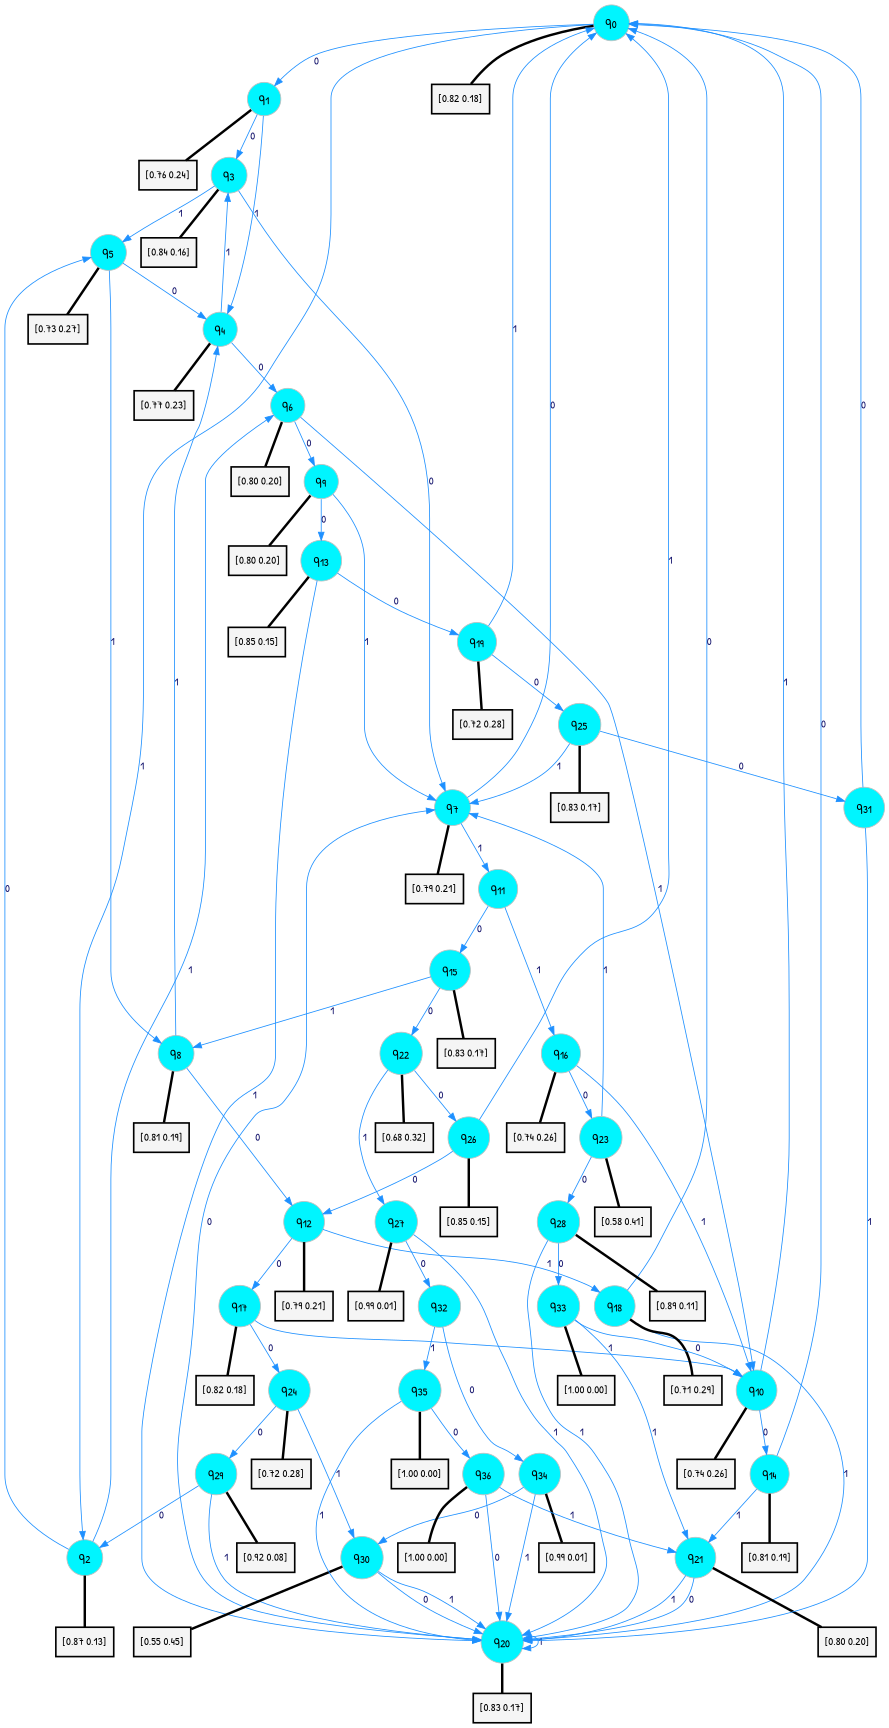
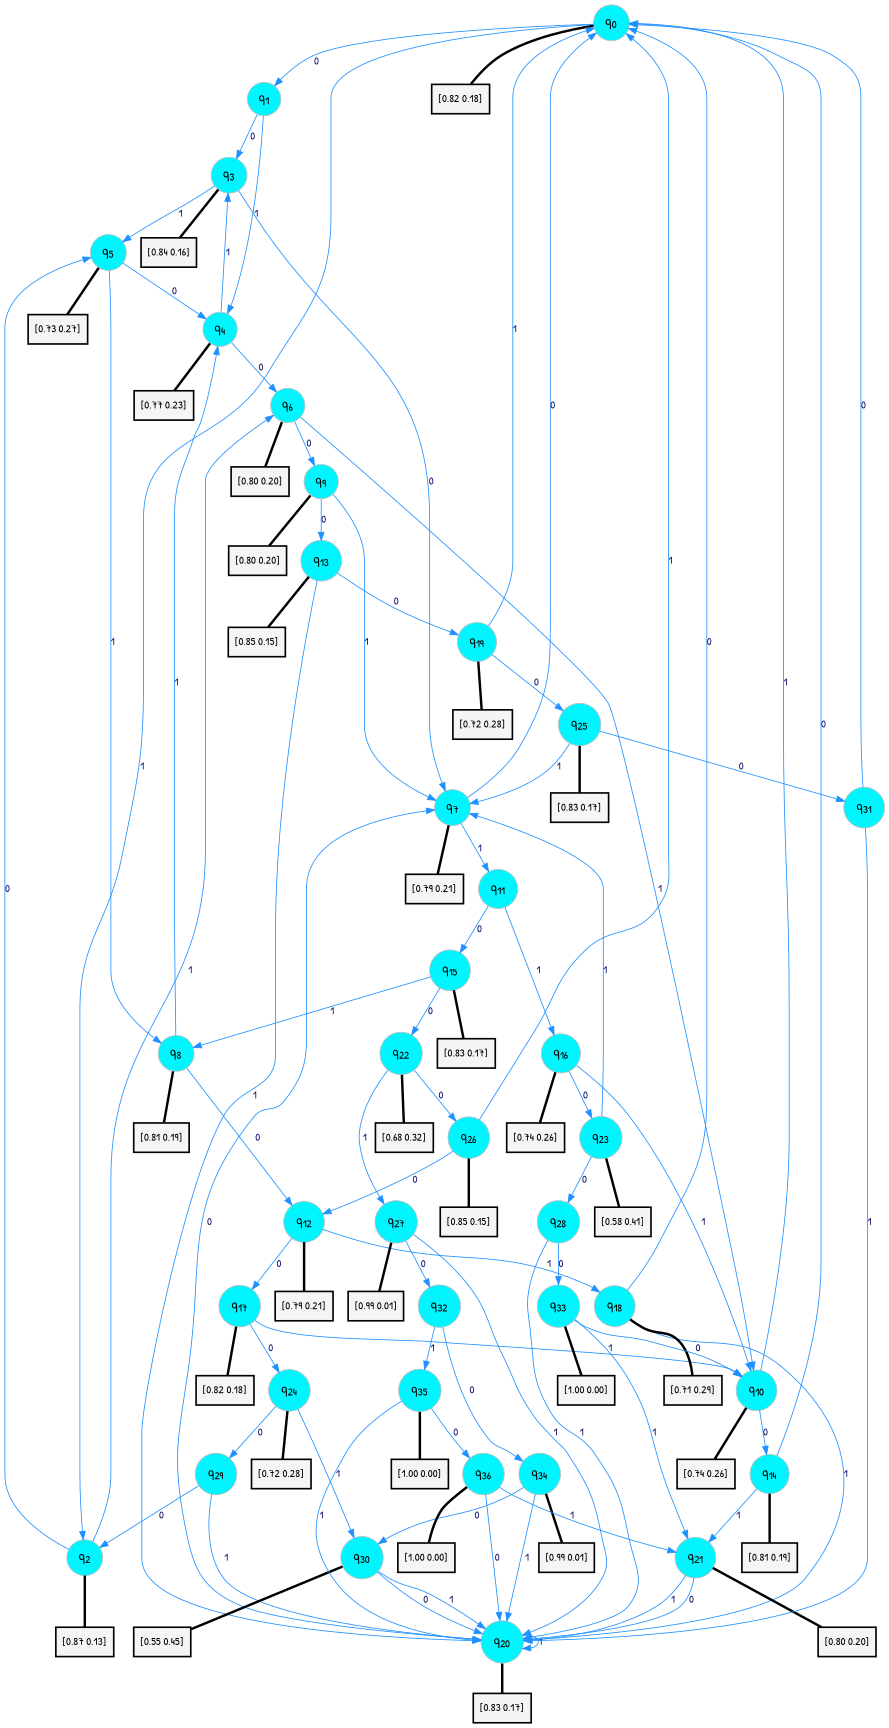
  digraph {
    fontname="Patrick Hand"
    rankdir=TD
    node [color=gray fillcolor=turquoise1 fontcolor=black fontname="Patrick Hand" fontsize=16 fontweight=bold shape=circle style=filled]
    edge [arrowsize=1 color=dodgerblue1 fontcolor=midnightblue fontname="Patrick Hand" fontweight=bold penwidth=1 style=solid weight=20]
    n1 [label=<q<SUB>0</SUB>>]
    n2 [label=<q<SUB>1</SUB>>]
    n3 [label=<q<SUB>2</SUB>>]
    n4 [color=black fillcolor=whitesmoke fontsize=14 label="[0.82 0.18]" penwidth=2 shape=box]
    n5 [label=<q<SUB>3</SUB>>]
    n6 [label=<q<SUB>4</SUB>>]
-   n7 [color=black fillcolor=whitesmoke fontsize=14 label="[0.76 0.24]" penwidth=2 shape=box]
    n8 [label=<q<SUB>5</SUB>>]
    n9 [label=<q<SUB>6</SUB>>]
    n10 [color=black fillcolor=whitesmoke fontsize=14 label="[0.87 0.13]" penwidth=2 shape=box]
    n11 [label=<q<SUB>7</SUB>>]
    n12 [color=black fillcolor=whitesmoke fontsize=14 label="[0.84 0.16]" penwidth=2 shape=box]
    n13 [color=black fillcolor=whitesmoke fontsize=14 label="[0.77 0.23]" penwidth=2 shape=box]
    n14 [label=<q<SUB>8</SUB>>]
    n15 [color=black fillcolor=whitesmoke fontsize=14 label="[0.73 0.27]" penwidth=2 shape=box]
    n16 [label=<q<SUB>9</SUB>>]
    n17 [label=<q<SUB>10</SUB>>]
    n18 [color=black fillcolor=whitesmoke fontsize=14 label="[0.80 0.20]" penwidth=2 shape=box]
    n19 [label=<q<SUB>11</SUB>>]
    n20 [color=black fillcolor=whitesmoke fontsize=14 label="[0.79 0.21]" penwidth=2 shape=box]
    n21 [label=<q<SUB>12</SUB>>]
    n22 [color=black fillcolor=whitesmoke fontsize=14 label="[0.81 0.19]" penwidth=2 shape=box]
    n23 [label=<q<SUB>13</SUB>>]
    n24 [color=black fillcolor=whitesmoke fontsize=14 label="[0.80 0.20]" penwidth=2 shape=box]
    n25 [label=<q<SUB>14</SUB>>]
    n26 [color=black fillcolor=whitesmoke fontsize=14 label="[0.74 0.26]" penwidth=2 shape=box]
    n27 [label=<q<SUB>15</SUB>>]
    n28 [label=<q<SUB>16</SUB>>]
    n29 [label=<q<SUB>17</SUB>>]
    n30 [label=<q<SUB>18</SUB>>]
    n31 [color=black fillcolor=whitesmoke fontsize=14 label="[0.79 0.21]" penwidth=2 shape=box]
    n32 [label=<q<SUB>19</SUB>>]
    n33 [label=<q<SUB>20</SUB>>]
    n34 [color=black fillcolor=whitesmoke fontsize=14 label="[0.85 0.15]" penwidth=2 shape=box]
    n35 [label=<q<SUB>21</SUB>>]
    n36 [color=black fillcolor=whitesmoke fontsize=14 label="[0.81 0.19]" penwidth=2 shape=box]
    n37 [label=<q<SUB>22</SUB>>]
    n38 [color=black fillcolor=whitesmoke fontsize=14 label="[0.83 0.17]" penwidth=2 shape=box]
    n39 [label=<q<SUB>23</SUB>>]
    n40 [color=black fillcolor=whitesmoke fontsize=14 label="[0.74 0.26]" penwidth=2 shape=box]
    n41 [label=<q<SUB>24</SUB>>]
    n42 [color=black fillcolor=whitesmoke fontsize=14 label="[0.82 0.18]" penwidth=2 shape=box]
    n43 [color=black fillcolor=whitesmoke fontsize=14 label="[0.71 0.29]" penwidth=2 shape=box]
    n44 [label=<q<SUB>25</SUB>>]
    n45 [color=black fillcolor=whitesmoke fontsize=14 label="[0.72 0.28]" penwidth=2 shape=box]
    n46 [color=black fillcolor=whitesmoke fontsize=14 label="[0.83 0.17]" penwidth=2 shape=box]
    n47 [color=black fillcolor=whitesmoke fontsize=14 label="[0.80 0.20]" penwidth=2 shape=box]
    n48 [label=<q<SUB>26</SUB>>]
    n49 [label=<q<SUB>27</SUB>>]
    n50 [color=black fillcolor=whitesmoke fontsize=14 label="[0.68 0.32]" penwidth=2 shape=box]
    n51 [label=<q<SUB>28</SUB>>]
    n52 [color=black fillcolor=whitesmoke fontsize=14 label="[0.58 0.41]" penwidth=2 shape=box]
    n53 [label=<q<SUB>29</SUB>>]
    n54 [label=<q<SUB>30</SUB>>]
    n55 [color=black fillcolor=whitesmoke fontsize=14 label="[0.72 0.28]" penwidth=2 shape=box]
    n56 [label=<q<SUB>31</SUB>>]
    n57 [color=black fillcolor=whitesmoke fontsize=14 label="[0.83 0.17]" penwidth=2 shape=box]
    n58 [color=black fillcolor=whitesmoke fontsize=14 label="[0.85 0.15]" penwidth=2 shape=box]
    n59 [label=<q<SUB>32</SUB>>]
    n60 [color=black fillcolor=whitesmoke fontsize=14 label="[0.99 0.01]" penwidth=2 shape=box]
    n61 [label=<q<SUB>33</SUB>>]
-   n62 [color=black fillcolor=whitesmoke fontsize=14 label="[0.89 0.11]" penwidth=2 shape=box]
-   n63 [color=black fillcolor=whitesmoke fontsize=14 label="[0.92 0.08]" penwidth=2 shape=box]
    n64 [color=black fillcolor=whitesmoke fontsize=14 label="[0.55 0.45]" penwidth=2 shape=box]
    n65 [label=<q<SUB>34</SUB>>]
    n66 [label=<q<SUB>35</SUB>>]
    n67 [color=black fillcolor=whitesmoke fontsize=14 label="[1.00 0.00]" penwidth=2 shape=box]
    n68 [color=black fillcolor=whitesmoke fontsize=14 label="[0.99 0.01]" penwidth=2 shape=box]
    n69 [label=<q<SUB>36</SUB>>]
    n70 [color=black fillcolor=whitesmoke fontsize=14 label="[1.00 0.00]" penwidth=2 shape=box]
    n71 [color=black fillcolor=whitesmoke fontsize=14 label="[1.00 0.00]" penwidth=2 shape=box]
    n1 -> n2 [label=0]
    n1 -> n3 [label=1]
    n1 -> n4 [arrowhead=none color=black penwidth=3]
    n2 -> n5 [label=0]
    n2 -> n6 [label=1]
-   n2 -> n7 [arrowhead=none color=black penwidth=3]
    n3 -> n8 [label=0]
    n3 -> n9 [label=1]
    n3 -> n10 [arrowhead=none color=black penwidth=3]
    n5 -> n8 [label=1]
    n5 -> n11 [label=0]
    n5 -> n12 [arrowhead=none color=black penwidth=3]
    n6 -> n5 [label=1]
    n6 -> n9 [label=0]
    n6 -> n13 [arrowhead=none color=black penwidth=3]
    n8 -> n6 [label=0]
    n8 -> n14 [label=1]
    n8 -> n15 [arrowhead=none color=black penwidth=3]
    n9 -> n16 [label=0]
    n9 -> n17 [label=1]
    n9 -> n18 [arrowhead=none color=black penwidth=3]
    n11 -> n1 [label=0]
    n11 -> n19 [label=1]
    n11 -> n20 [arrowhead=none color=black penwidth=3]
    n14 -> n6 [label=1]
    n14 -> n21 [label=0]
    n14 -> n22 [arrowhead=none color=black penwidth=3]
    n16 -> n11 [label=1]
    n16 -> n23 [label=0]
    n16 -> n24 [arrowhead=none color=black penwidth=3]
    n17 -> n1 [label=1]
    n17 -> n25 [label=0]
    n17 -> n26 [arrowhead=none color=black penwidth=3]
    n19 -> n27 [label=0]
    n19 -> n28 [label=1]
    n21 -> n29 [label=0]
    n21 -> n30 [label=1]
    n21 -> n31 [arrowhead=none color=black penwidth=3]
    n23 -> n32 [label=0]
    n23 -> n33 [label=1]
    n23 -> n34 [arrowhead=none color=black penwidth=3]
    n25 -> n1 [label=0]
    n25 -> n35 [label=1]
    n25 -> n36 [arrowhead=none color=black penwidth=3]
    n27 -> n14 [label=1]
    n27 -> n37 [label=0]
    n27 -> n38 [arrowhead=none color=black penwidth=3]
    n28 -> n17 [label=1]
    n28 -> n39 [label=0]
    n28 -> n40 [arrowhead=none color=black penwidth=3]
    n29 -> n17 [label=1]
    n29 -> n41 [label=0]
    n29 -> n42 [arrowhead=none color=black penwidth=3]
    n30 -> n1 [label=0]
    n30 -> n33 [label=1]
    n30 -> n43 [arrowhead=none color=black penwidth=3]
    n32 -> n1 [label=1]
    n32 -> n44 [label=0]
    n32 -> n45 [arrowhead=none color=black penwidth=3]
    n33 -> n11 [label=0]
    n33 -> n33 [label=1]
    n33 -> n46 [arrowhead=none color=black penwidth=3]
    n35 -> n33 [label=0]
    n35 -> n33 [label=1]
    n35 -> n47 [arrowhead=none color=black penwidth=3]
    n37 -> n48 [label=0]
    n37 -> n49 [label=1]
    n37 -> n50 [arrowhead=none color=black penwidth=3]
    n39 -> n11 [label=1]
    n39 -> n51 [label=0]
    n39 -> n52 [arrowhead=none color=black penwidth=3]
    n41 -> n53 [label=0]
    n41 -> n54 [label=1]
    n41 -> n55 [arrowhead=none color=black penwidth=3]
    n44 -> n11 [label=1]
    n44 -> n56 [label=0]
    n44 -> n57 [arrowhead=none color=black penwidth=3]
    n48 -> n1 [label=1]
    n48 -> n21 [label=0]
    n48 -> n58 [arrowhead=none color=black penwidth=3]
    n49 -> n33 [label=1]
    n49 -> n59 [label=0]
    n49 -> n60 [arrowhead=none color=black penwidth=3]
    n51 -> n33 [label=1]
    n51 -> n61 [label=0]
-   n51 -> n62 [arrowhead=none color=black penwidth=3]
    n53 -> n3 [label=0]
    n53 -> n33 [label=1]
-   n53 -> n63 [arrowhead=none color=black penwidth=3]
    n54 -> n33 [label=0]
    n54 -> n33 [label=1]
    n54 -> n64 [arrowhead=none color=black penwidth=3]
    n56 -> n1 [label=0]
    n56 -> n33 [label=1]
    n59 -> n65 [label=0]
    n59 -> n66 [label=1]
    n61 -> n17 [label=0]
    n61 -> n35 [label=1]
    n61 -> n67 [arrowhead=none color=black penwidth=3]
    n65 -> n33 [label=1]
    n65 -> n54 [label=0]
    n65 -> n68 [arrowhead=none color=black penwidth=3]
    n66 -> n33 [label=1]
    n66 -> n69 [label=0]
    n66 -> n70 [arrowhead=none color=black penwidth=3]
    n69 -> n33 [label=0]
    n69 -> n35 [label=1]
    n69 -> n71 [arrowhead=none color=black penwidth=3]
  }
